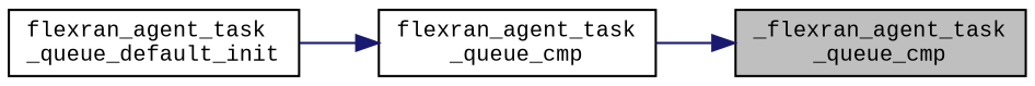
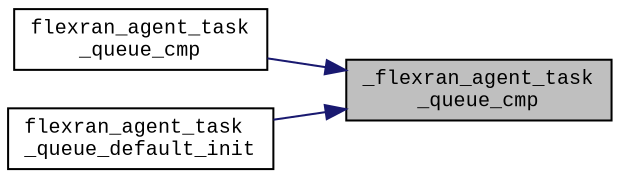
  digraph {
    fontname="Liberation Mono"
    rankdir=RL
    node [color=black fillcolor=white fontname="Liberation Mono" fontsize=10 shape=record style=filled]
    edge [color=midnightblue dir=back fontname="Liberation Mono" fontsize=10 labelfontname=Helvetica labelfontsize=10 style=solid]
    n1 [fillcolor=grey75 fontcolor=black height=0.2 label="_flexran_agent_task\l_queue_cmp" width=0.4]
    n2 [height=0.2 label="flexran_agent_task\l_queue_cmp" width=0.4]
    n3 [height=0.2 label="flexran_agent_task\l_queue_default_init" width=0.4]
    n1 -> n2
-   n2 -> n3
+   n1 -> n3
  }
